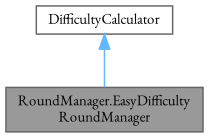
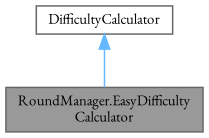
  digraph {
    fontname="EB Garamond"
    node [color=gray40 fontname="EB Garamond" fontsize=10 shape=box style=filled]
-   n1 [fillcolor=grey60 fontcolor=black height=0.2 label="RoundManager.EasyDifficulty\lRoundManager" width=0.4]
+   n1 [fillcolor=grey60 fontcolor=black height=0.2 label="RoundManager.EasyDifficulty\lCalculator" width=0.4]
    n2 [fillcolor=white height=0.2 label=DifficultyCalculator width=0.4]
    n2 -> n1 [color=steelblue1 dir=back fontname="EB Garamond" fontsize=10 labelfontname=Helvetica labelfontsize=10 style=solid]
  }
